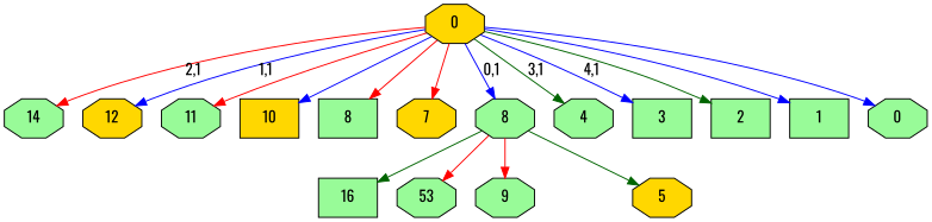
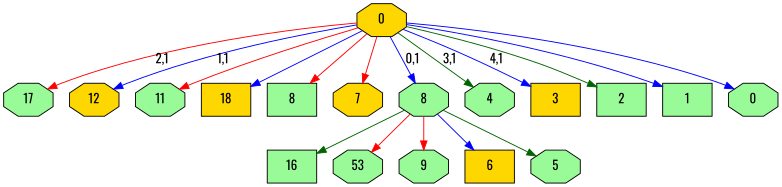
  digraph {
    fontname=Oswald
    node [fillcolor=palegreen fontname=Oswald shape=octagon style=filled]
    edge [color=blue fontname=Oswald]
    n1 [label=16 shape=box]
-   n2 [label=14]
+   n2 [label=17]
    n3 [label=53]
    n4 [fillcolor=gold label=12]
    n5 [label=11]
-   n6 [fillcolor=gold label=10 shape=box]
+   n6 [fillcolor=gold label=18 shape=box]
    n7 [label=9]
    n8 [label=8 shape=box]
    n9 [fillcolor=gold label=7]
-   n11 [fillcolor=gold label=5]
+   n10 [fillcolor=gold label=6 shape=box]
+   n11 [label=5]
    8
    n13 [label=4]
-   n14 [label=3 shape=box]
+   n14 [fillcolor=gold label=3 shape=box]
    n15 [label=2 shape=box]
    n16 [label=1 shape=box]
    n17 [label=0]
    0 [fillcolor=gold]
    8 -> n1 [color=darkgreen]
    8 -> n3 [color=red]
    8 -> n7 [color=red]
+   8 -> n10
    8 -> n11 [color=darkgreen]
    0 -> n2 [color=red label="2,1"]
    0 -> n4 [label="1,1"]
    0 -> n5 [color=red]
    0 -> n6
    0 -> n8 [color=red]
    0 -> n9 [color=red]
    0 -> 8 [label="0,1"]
    0 -> n13 [color=darkgreen label="3,1"]
    0 -> n14 [label="4,1"]
    0 -> n15 [color=darkgreen]
    0 -> n16
    0 -> n17
  }
